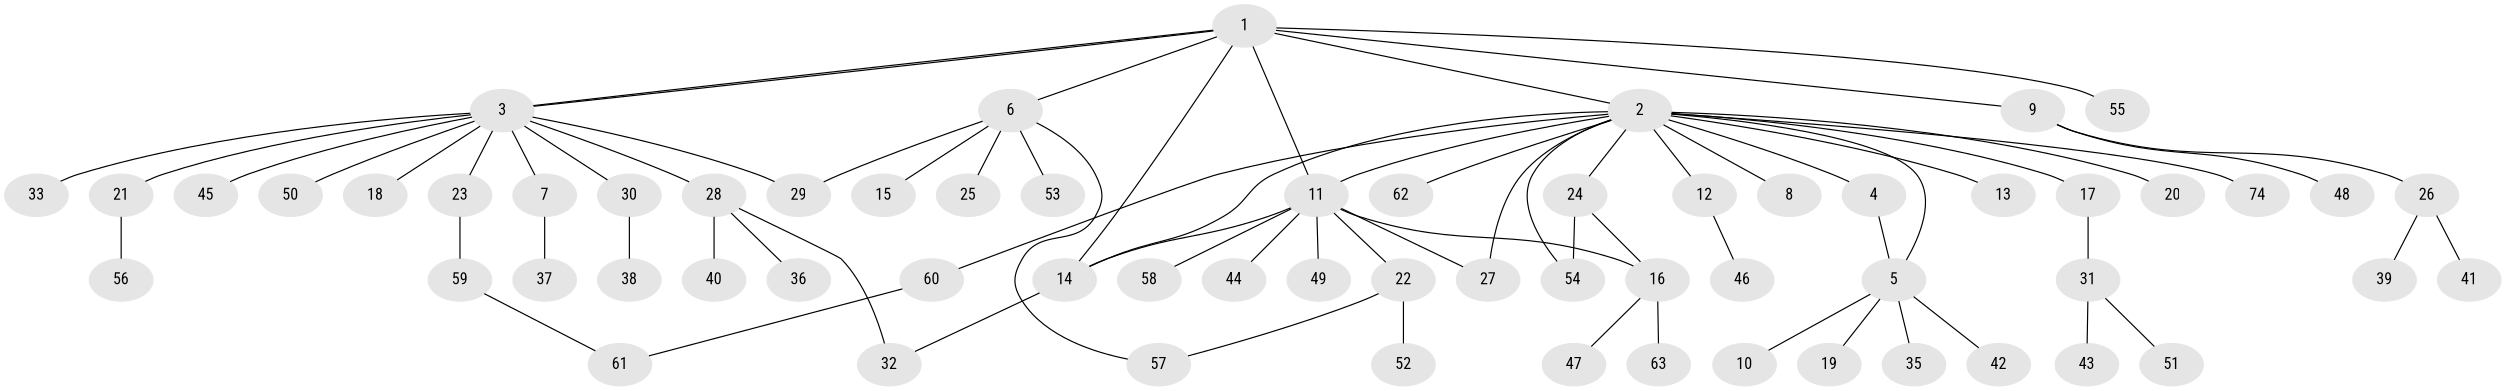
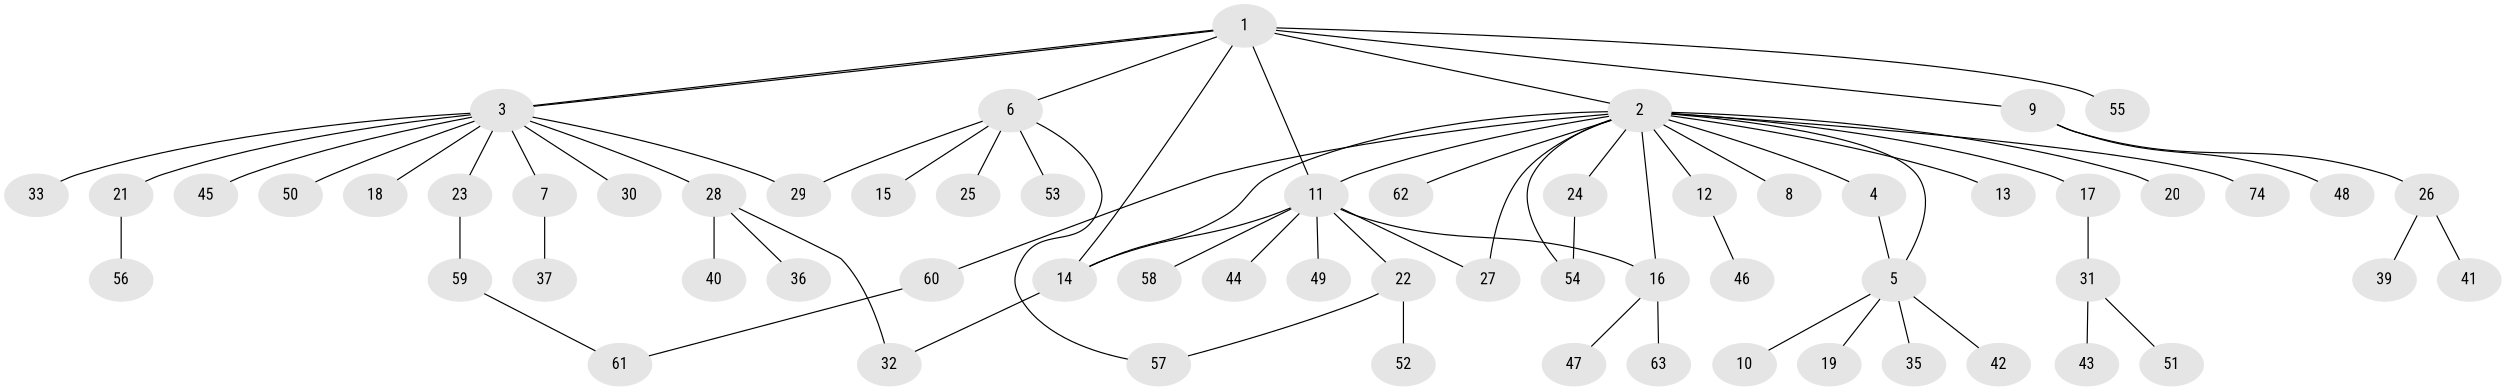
  graph {
    fontname="Roboto Condensed"
    node [color=gray90 fontname="Roboto Condensed" style=filled]
    edge [fontname="Roboto Condensed"]
    1
    2
    3
    6
    9
    11
    14
    55
    4
    5
    8
    12
    13
    16
    17
    20
    24
    27
    n19 [label=74]
    54
    60
    62
    7
    18
    21
    23
    28
    29
    30
    33
    45
    50
    15
    25
    53
    57
    26
    48
    22
    44
    49
    58
    32
    10
    19
    35
    42
    46
    47
    63
    31
    61
    37
    56
    59
    36
    40
-   38
    39
    41
    52
    43
    51
    1 -- 2
    1 -- 3
    1 -- 3
    1 -- 6
    1 -- 9
    1 -- 11
    1 -- 14
    1 -- 55
    2 -- 11
    2 -- 14
    2 -- 4
    2 -- 5
    2 -- 8
    2 -- 12
    2 -- 13
-   24 -- 16
+   2 -- 16
    2 -- 17
    2 -- 20
    2 -- 24
    2 -- 27
    2 -- n19
    2 -- 54
    2 -- 60
    2 -- 62
    3 -- 7
    3 -- 18
    3 -- 21
    3 -- 23
    3 -- 28
    3 -- 29
    3 -- 30
    3 -- 33
    3 -- 45
    3 -- 50
    6 -- 29
    6 -- 15
    6 -- 25
    6 -- 53
    6 -- 57
    9 -- 26
    9 -- 48
    11 -- 14
    11 -- 16
    11 -- 27
    11 -- 22
    11 -- 44
    11 -- 49
    11 -- 58
    14 -- 32
    4 -- 5
    5 -- 10
    5 -- 19
    5 -- 35
    5 -- 42
    12 -- 46
    16 -- 47
    16 -- 63
    17 -- 31
    24 -- 54
    60 -- 61
    7 -- 37
    21 -- 56
    23 -- 59
    28 -- 32
    28 -- 36
    28 -- 40
-   30 -- 38
    26 -- 39
    26 -- 41
    22 -- 57
    22 -- 52
    31 -- 43
    31 -- 51
    59 -- 61
  }
